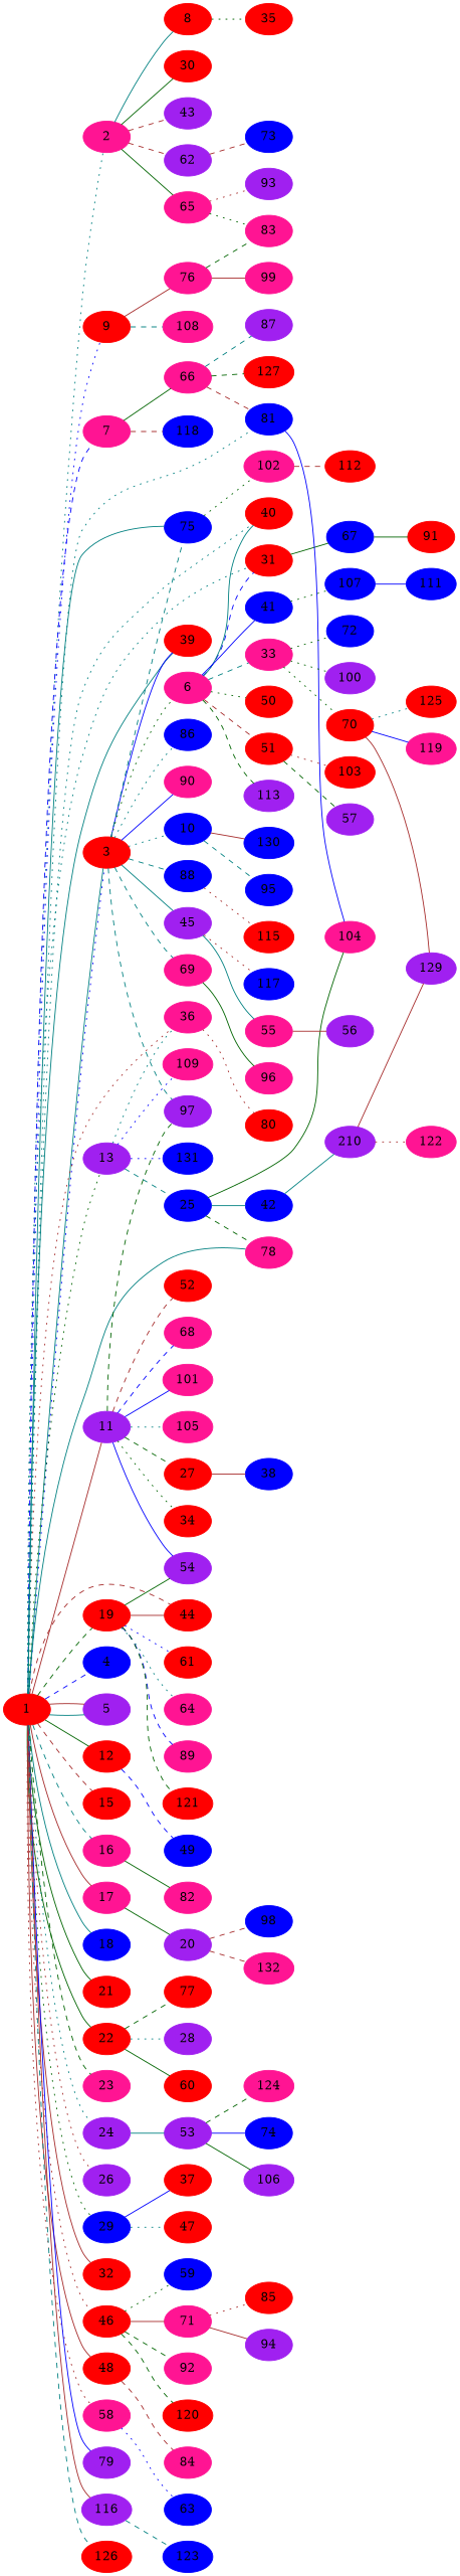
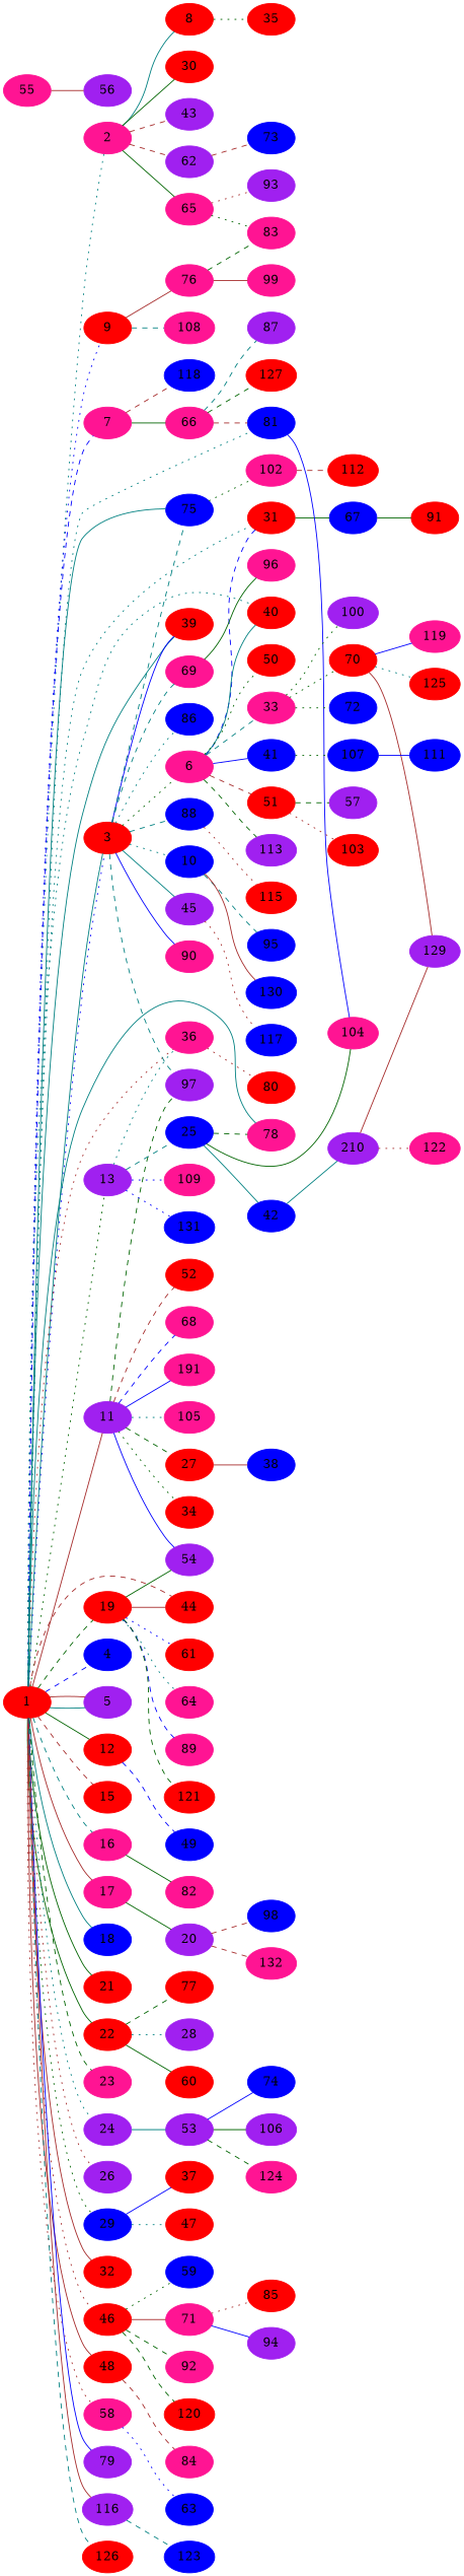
  graph {
    rankdir=LR
    node [color=red style=filled]
    edge [color=darkgreen style=solid]
    2 [color=deeppink]
    1
    3
    4 [color=blue]
    5 [color=purple]
    7 [color=deeppink]
    9
    11 [color=purple]
    12
    13 [color=purple]
    15
    16 [color=deeppink]
    17 [color=deeppink]
    18 [color=blue]
    19
    21
    22
    23 [color=deeppink]
    24 [color=purple]
    26 [color=purple]
    29 [color=blue]
    31
    32
    36 [color=deeppink]
    39
    40
    44
    46
    48
    58 [color=deeppink]
    75 [color=blue]
    78 [color=deeppink]
    79 [color=purple]
    81 [color=blue]
    116 [color=purple]
    126
    8
    30
    43 [color=purple]
    62 [color=purple]
    65 [color=deeppink]
    6 [color=deeppink]
    10 [color=blue]
    45 [color=purple]
    69 [color=deeppink]
    86 [color=blue]
    88 [color=blue]
    90 [color=deeppink]
    97 [color=purple]
    66 [color=deeppink]
    118 [color=blue]
    76 [color=deeppink]
    108 [color=deeppink]
    27
    34
    52
    54 [color=purple]
    68 [color=deeppink]
-   101 [color=deeppink]
+   101 [color=deeppink label=191]
    105 [color=deeppink]
    49 [color=blue]
    25 [color=blue]
    109 [color=deeppink]
    131 [color=blue]
    82 [color=deeppink]
    20 [color=purple]
    61
    64 [color=deeppink]
    89 [color=deeppink]
    121
    28 [color=purple]
    60
    77
    53 [color=purple]
    37
    47
    67 [color=blue]
    80
    59 [color=blue]
    71 [color=deeppink]
    92 [color=deeppink]
    120
    84 [color=deeppink]
    63 [color=blue]
    102 [color=deeppink]
    104 [color=deeppink]
    123 [color=blue]
    35
    73 [color=blue]
    83 [color=deeppink]
    93 [color=purple]
    33 [color=deeppink]
    41 [color=blue]
    50
    51
    113 [color=purple]
    95 [color=blue]
    130 [color=blue]
    55 [color=deeppink]
    117 [color=blue]
    96 [color=deeppink]
    115
    70
    72 [color=blue]
    100 [color=purple]
    107 [color=blue]
    57 [color=purple]
    103
    87 [color=purple]
    127
    99 [color=deeppink]
    38 [color=blue]
    42 [color=blue]
    98 [color=blue]
    132 [color=deeppink]
    74 [color=blue]
    106 [color=purple]
    124 [color=deeppink]
    n119 [color=purple label=210]
    91
    119 [color=deeppink]
    125
    129 [color=purple]
    111 [color=blue]
    122 [color=deeppink]
    56 [color=purple]
    85
    94 [color=purple]
    112
    2 -- 8 [color=teal]
    2 -- 30
    2 -- 43 [color=brown style=dashed]
    2 -- 62 [color=brown style=dashed]
    2 -- 65
    1 -- 2 [color=teal style=dotted]
    1 -- 3 [color=blue style=dotted]
    1 -- 3 [color=teal]
    1 -- 4 [color=blue style=dashed]
    1 -- 5 [color=teal]
    1 -- 5 [color=brown]
    1 -- 7 [color=blue style=dashed]
    1 -- 9 [color=blue style=dotted]
    1 -- 11 [color=brown]
    1 -- 12
    1 -- 13 [style=dotted]
    1 -- 15 [color=brown style=dashed]
    1 -- 16 [color=teal style=dashed]
    1 -- 17 [color=brown]
    1 -- 18 [color=teal]
    1 -- 19 [style=dashed]
    1 -- 21
    1 -- 22
    1 -- 23 [style=dashed]
    1 -- 24 [color=teal style=dotted]
    1 -- 26 [color=brown style=dotted]
    1 -- 29 [style=dotted]
    1 -- 31 [color=teal style=dotted]
    1 -- 32 [color=brown]
    1 -- 36 [color=brown style=dotted]
    1 -- 39 [color=teal]
    1 -- 40 [color=teal style=dotted]
    1 -- 44 [color=brown style=dashed]
    1 -- 46 [color=brown style=dotted]
    1 -- 48 [color=brown]
    1 -- 58 [color=brown style=dotted]
    1 -- 75 [color=teal]
    1 -- 78 [color=teal]
    1 -- 79 [color=blue]
    1 -- 81 [color=teal style=dotted]
    1 -- 116 [color=brown]
    1 -- 126 [color=teal style=dashed]
    3 -- 39 [color=blue]
    3 -- 75 [color=teal style=dashed]
    3 -- 6 [style=dotted]
    3 -- 10 [color=teal style=dotted]
    3 -- 45 [color=teal]
    3 -- 69 [color=teal style=dashed]
    3 -- 86 [color=teal style=dotted]
    3 -- 88 [color=teal style=dashed]
    3 -- 90 [color=blue]
    3 -- 97 [color=teal style=dashed]
    7 -- 66
    7 -- 118 [color=brown style=dashed]
    9 -- 76 [color=brown]
    9 -- 108 [color=teal style=dashed]
    11 -- 97 [style=dashed]
    11 -- 27 [style=dashed]
    11 -- 34 [style=dotted]
    11 -- 52 [color=brown style=dashed]
    11 -- 54 [color=blue]
    11 -- 68 [color=blue style=dashed]
    11 -- 101 [color=blue]
    11 -- 105 [color=teal style=dotted]
    12 -- 49 [color=blue style=dashed]
    13 -- 36 [color=teal style=dotted]
    13 -- 25 [color=teal style=dashed]
    13 -- 109 [color=blue style=dotted]
    13 -- 131 [color=blue style=dotted]
    16 -- 82
    17 -- 20
    19 -- 44 [color=brown]
    19 -- 54
    19 -- 61 [color=blue style=dotted]
    19 -- 64 [color=teal style=dotted]
    19 -- 89 [color=blue style=dashed]
    19 -- 121 [style=dashed]
    22 -- 28 [color=teal style=dotted]
    22 -- 60
    22 -- 77 [style=dashed]
    24 -- 53 [color=teal]
    29 -- 37 [color=blue]
    29 -- 47 [color=teal style=dotted]
    31 -- 67
    36 -- 80 [color=brown style=dotted]
    46 -- 59 [style=dotted]
    46 -- 71 [color=brown]
    46 -- 92 [style=dashed]
    46 -- 120 [style=dashed]
    48 -- 84 [color=brown style=dashed]
    58 -- 63 [color=blue style=dotted]
    75 -- 102 [style=dotted]
    81 -- 104 [color=blue]
    116 -- 123 [color=teal style=dashed]
    8 -- 35 [style=dotted]
    62 -- 73 [color=brown style=dashed]
    65 -- 83 [style=dotted]
    65 -- 93 [color=brown style=dotted]
    6 -- 31 [color=blue style=dashed]
    6 -- 40 [color=teal]
    6 -- 33 [color=teal style=dashed]
    6 -- 41 [color=blue]
    6 -- 50 [style=dotted]
    6 -- 51 [color=brown style=dashed]
    6 -- 113 [style=dashed]
    10 -- 95 [color=teal style=dashed]
    10 -- 130 [color=brown]
-   45 -- 55 [color=teal]
    45 -- 117 [color=brown style=dotted]
    69 -- 96
    88 -- 115 [color=brown style=dotted]
    66 -- 81 [color=brown style=dashed]
    66 -- 87 [color=teal style=dashed]
    66 -- 127 [style=dashed]
    76 -- 83 [style=dashed]
    76 -- 99 [color=brown]
    27 -- 38 [color=brown]
    25 -- 78 [style=dashed]
    25 -- 104
    25 -- 42 [color=teal]
    20 -- 98 [color=brown style=dashed]
    20 -- 132 [color=brown style=dashed]
    53 -- 74 [color=blue]
    53 -- 106
    53 -- 124 [style=dashed]
    67 -- 91
    71 -- 85 [color=brown style=dotted]
-   71 -- 94 [color=brown]
+   71 -- 94 [color=blue]
    102 -- 112 [color=brown style=dashed]
    33 -- 70 [style=dotted]
    33 -- 72 [style=dotted]
    33 -- 100 [style=dotted]
    41 -- 107 [style=dotted]
    51 -- 57 [style=dashed]
    51 -- 103 [color=brown style=dotted]
    55 -- 56 [color=brown]
    70 -- 119 [color=blue]
    70 -- 125 [color=teal style=dotted]
    70 -- 129 [color=brown]
    107 -- 111 [color=blue]
    42 -- n119 [color=teal]
    n119 -- 129 [color=brown]
    n119 -- 122 [color=brown style=dotted]
  }
